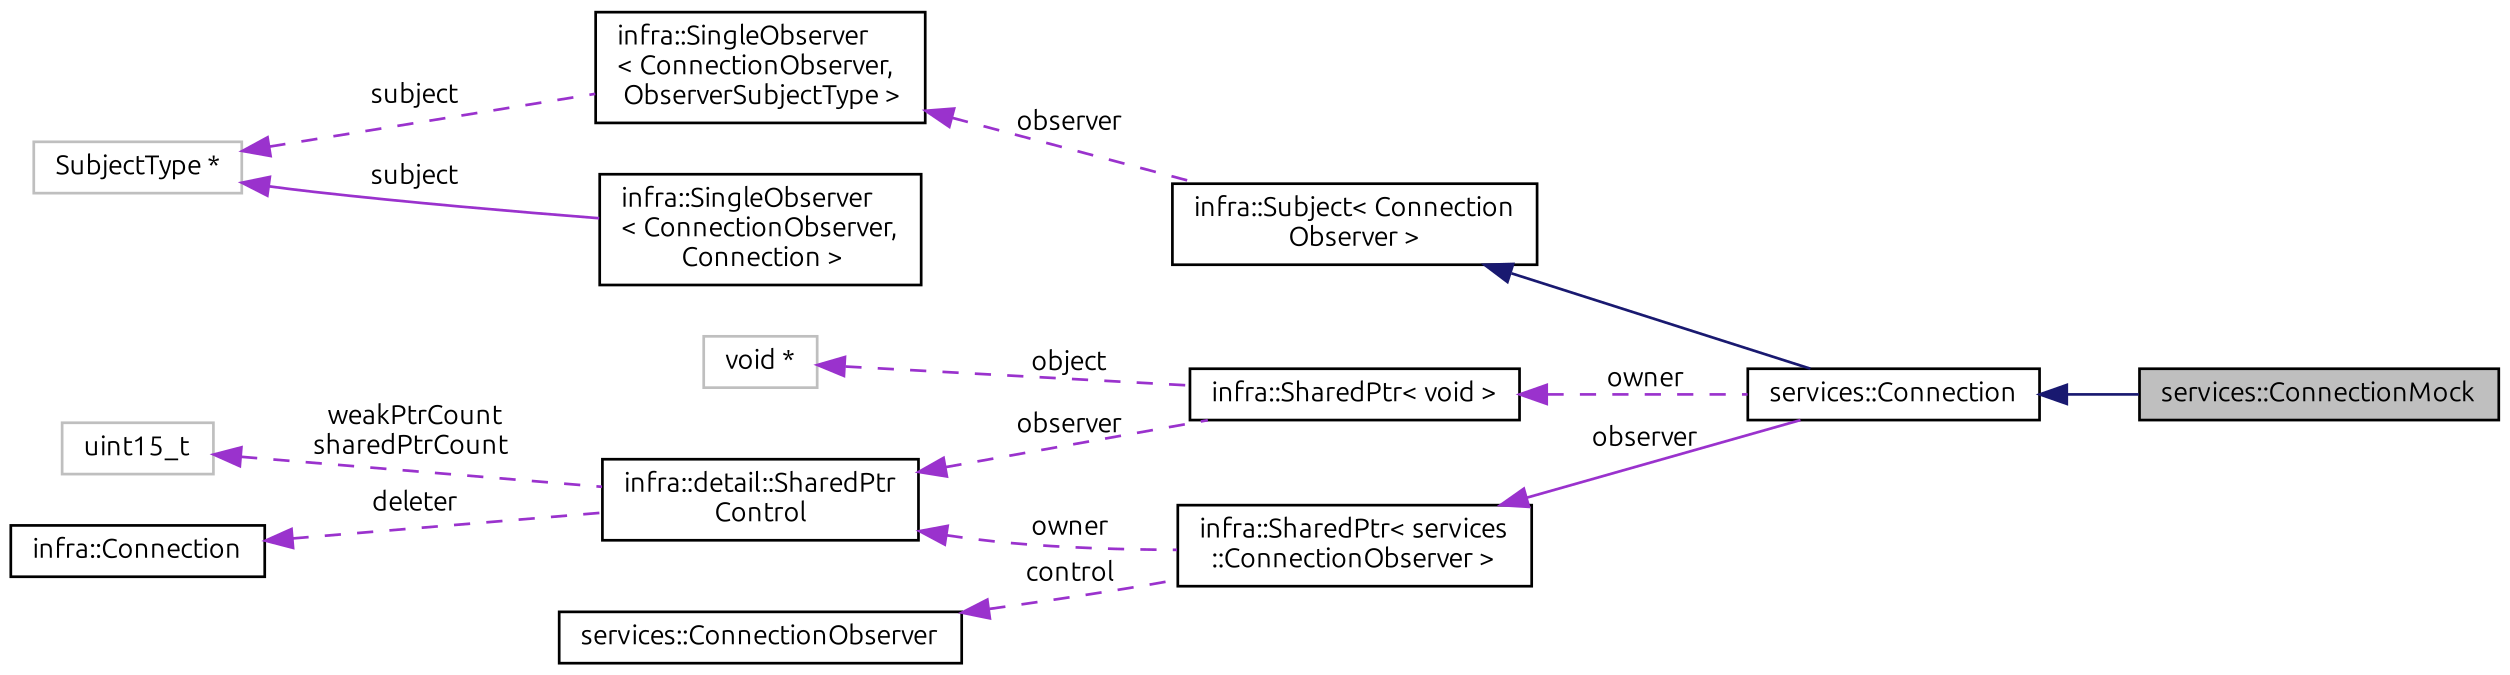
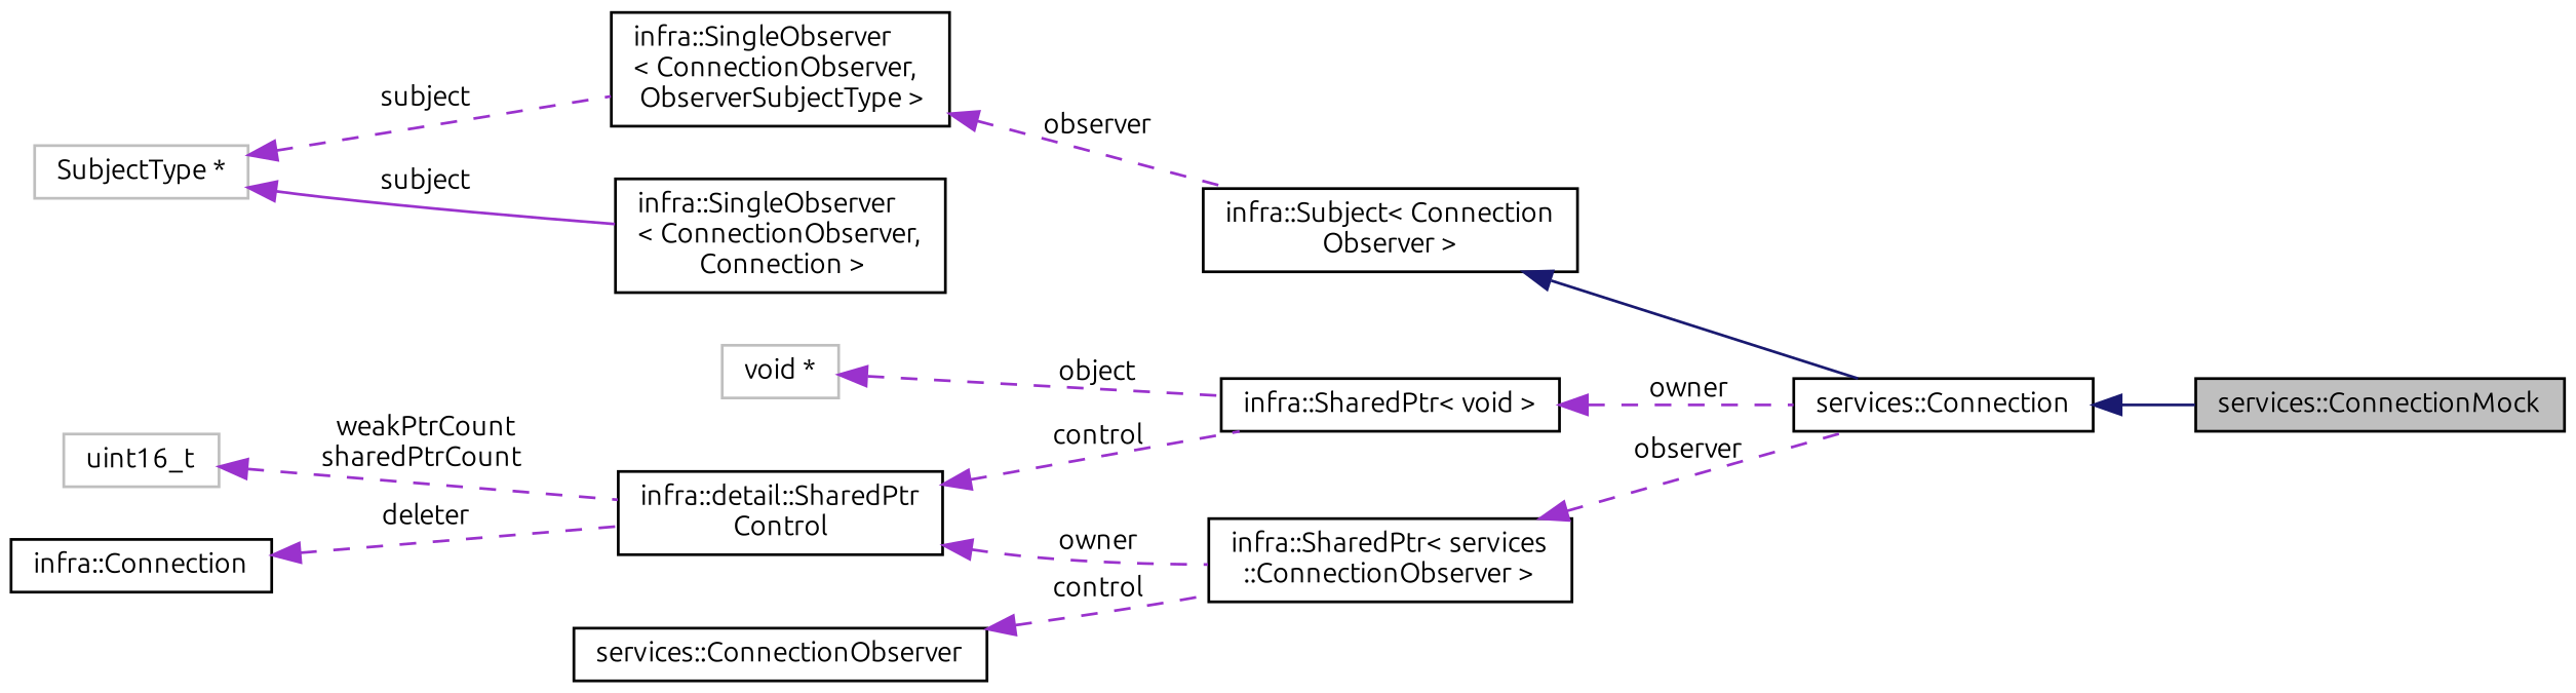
  digraph {
    fontname=Ubuntu
    rankdir=LR
    node [color=black fillcolor=white fontname=Ubuntu fontsize=10 shape=record style=filled]
    edge [color=darkorchid3 dir=back fontname=Ubuntu fontsize=10 labelfontname=Helvetica labelfontsize=10 style=dashed]
    n1 [fillcolor=grey75 fontcolor=black height=0.2 label="services::ConnectionMock" width=0.4]
    n2 [height=0.2 label="services::Connection" width=0.4]
    n3 [height=0.2 label="infra::Subject\< Connection\lObserver \>" width=0.4]
    n4 [height=0.2 label="infra::SingleObserver\l\< ConnectionObserver,\l ObserverSubjectType \>" width=0.4]
    n5 [color=grey75 height=0.2 label="SubjectType *" width=0.4]
    n6 [height=0.2 label="infra::SingleObserver\l\< ConnectionObserver,\l Connection \>" width=0.4]
    n7 [height=0.2 label="infra::SharedPtr\< services\l::ConnectionObserver \>" width=0.4]
    n8 [height=0.2 label="services::ConnectionObserver" width=0.4]
    n9 [height=0.2 label="infra::detail::SharedPtr\lControl" width=0.4]
    n10 [height=0.2 label="infra::SharedPtr\< void \>" width=0.4]
-   n11 [color=grey75 height=0.2 label=uint15_t width=0.4]
+   n11 [color=grey75 height=0.2 label=uint16_t width=0.4]
    n12 [height=0.2 label="infra::Connection" width=0.4]
    n13 [color=grey75 height=0.2 label="void *" width=0.4]
    n2 -> n1 [color=midnightblue style=solid]
    n3 -> n2 [color=midnightblue style=solid]
    n4 -> n3 [label=" observer"]
    n5 -> n4 [label=" subject"]
    n5 -> n6 [label=" subject" style=solid]
-   n7 -> n2 [label=" observer" style=solid]
+   n7 -> n2 [label=" observer"]
    n8 -> n7 [label=" control"]
    n9 -> n7 [label=" owner"]
-   n9 -> n10 [label=" observer"]
+   n9 -> n10 [label=" control"]
    n10 -> n2 [label=" owner"]
    n11 -> n9 [label=" weakPtrCount\nsharedPtrCount"]
    n12 -> n9 [label=" deleter"]
    n13 -> n10 [label=" object"]
  }
